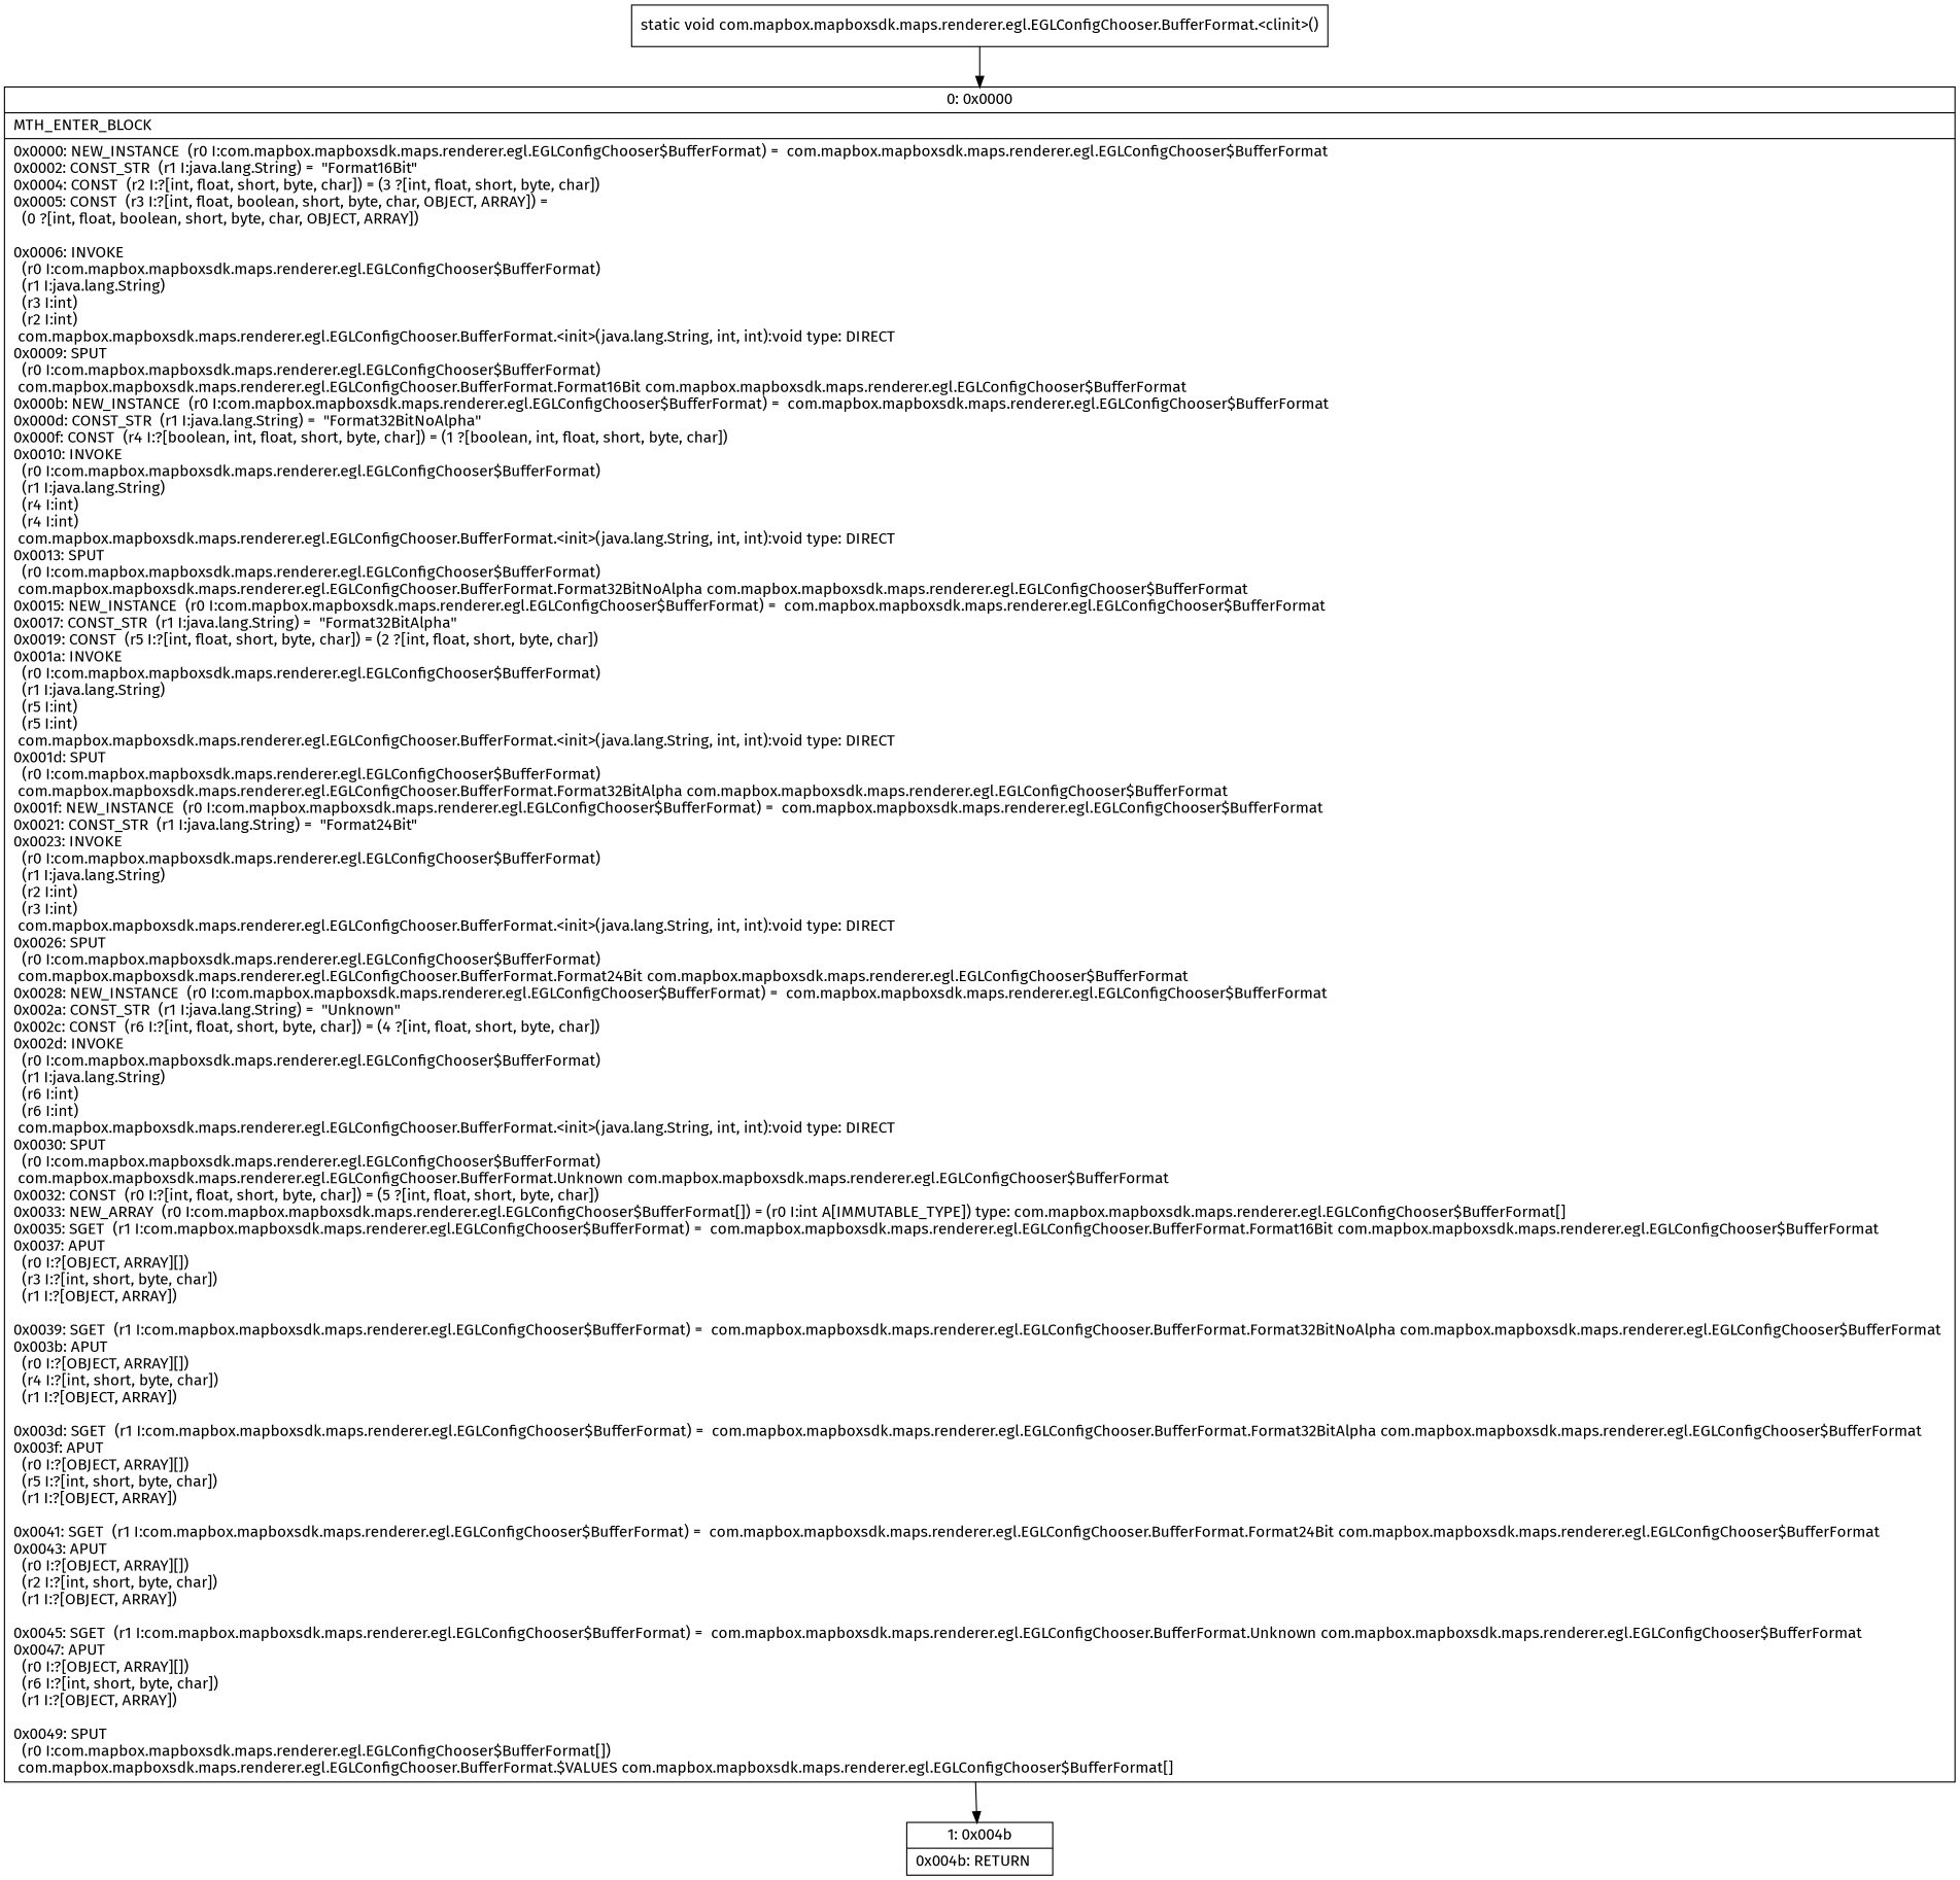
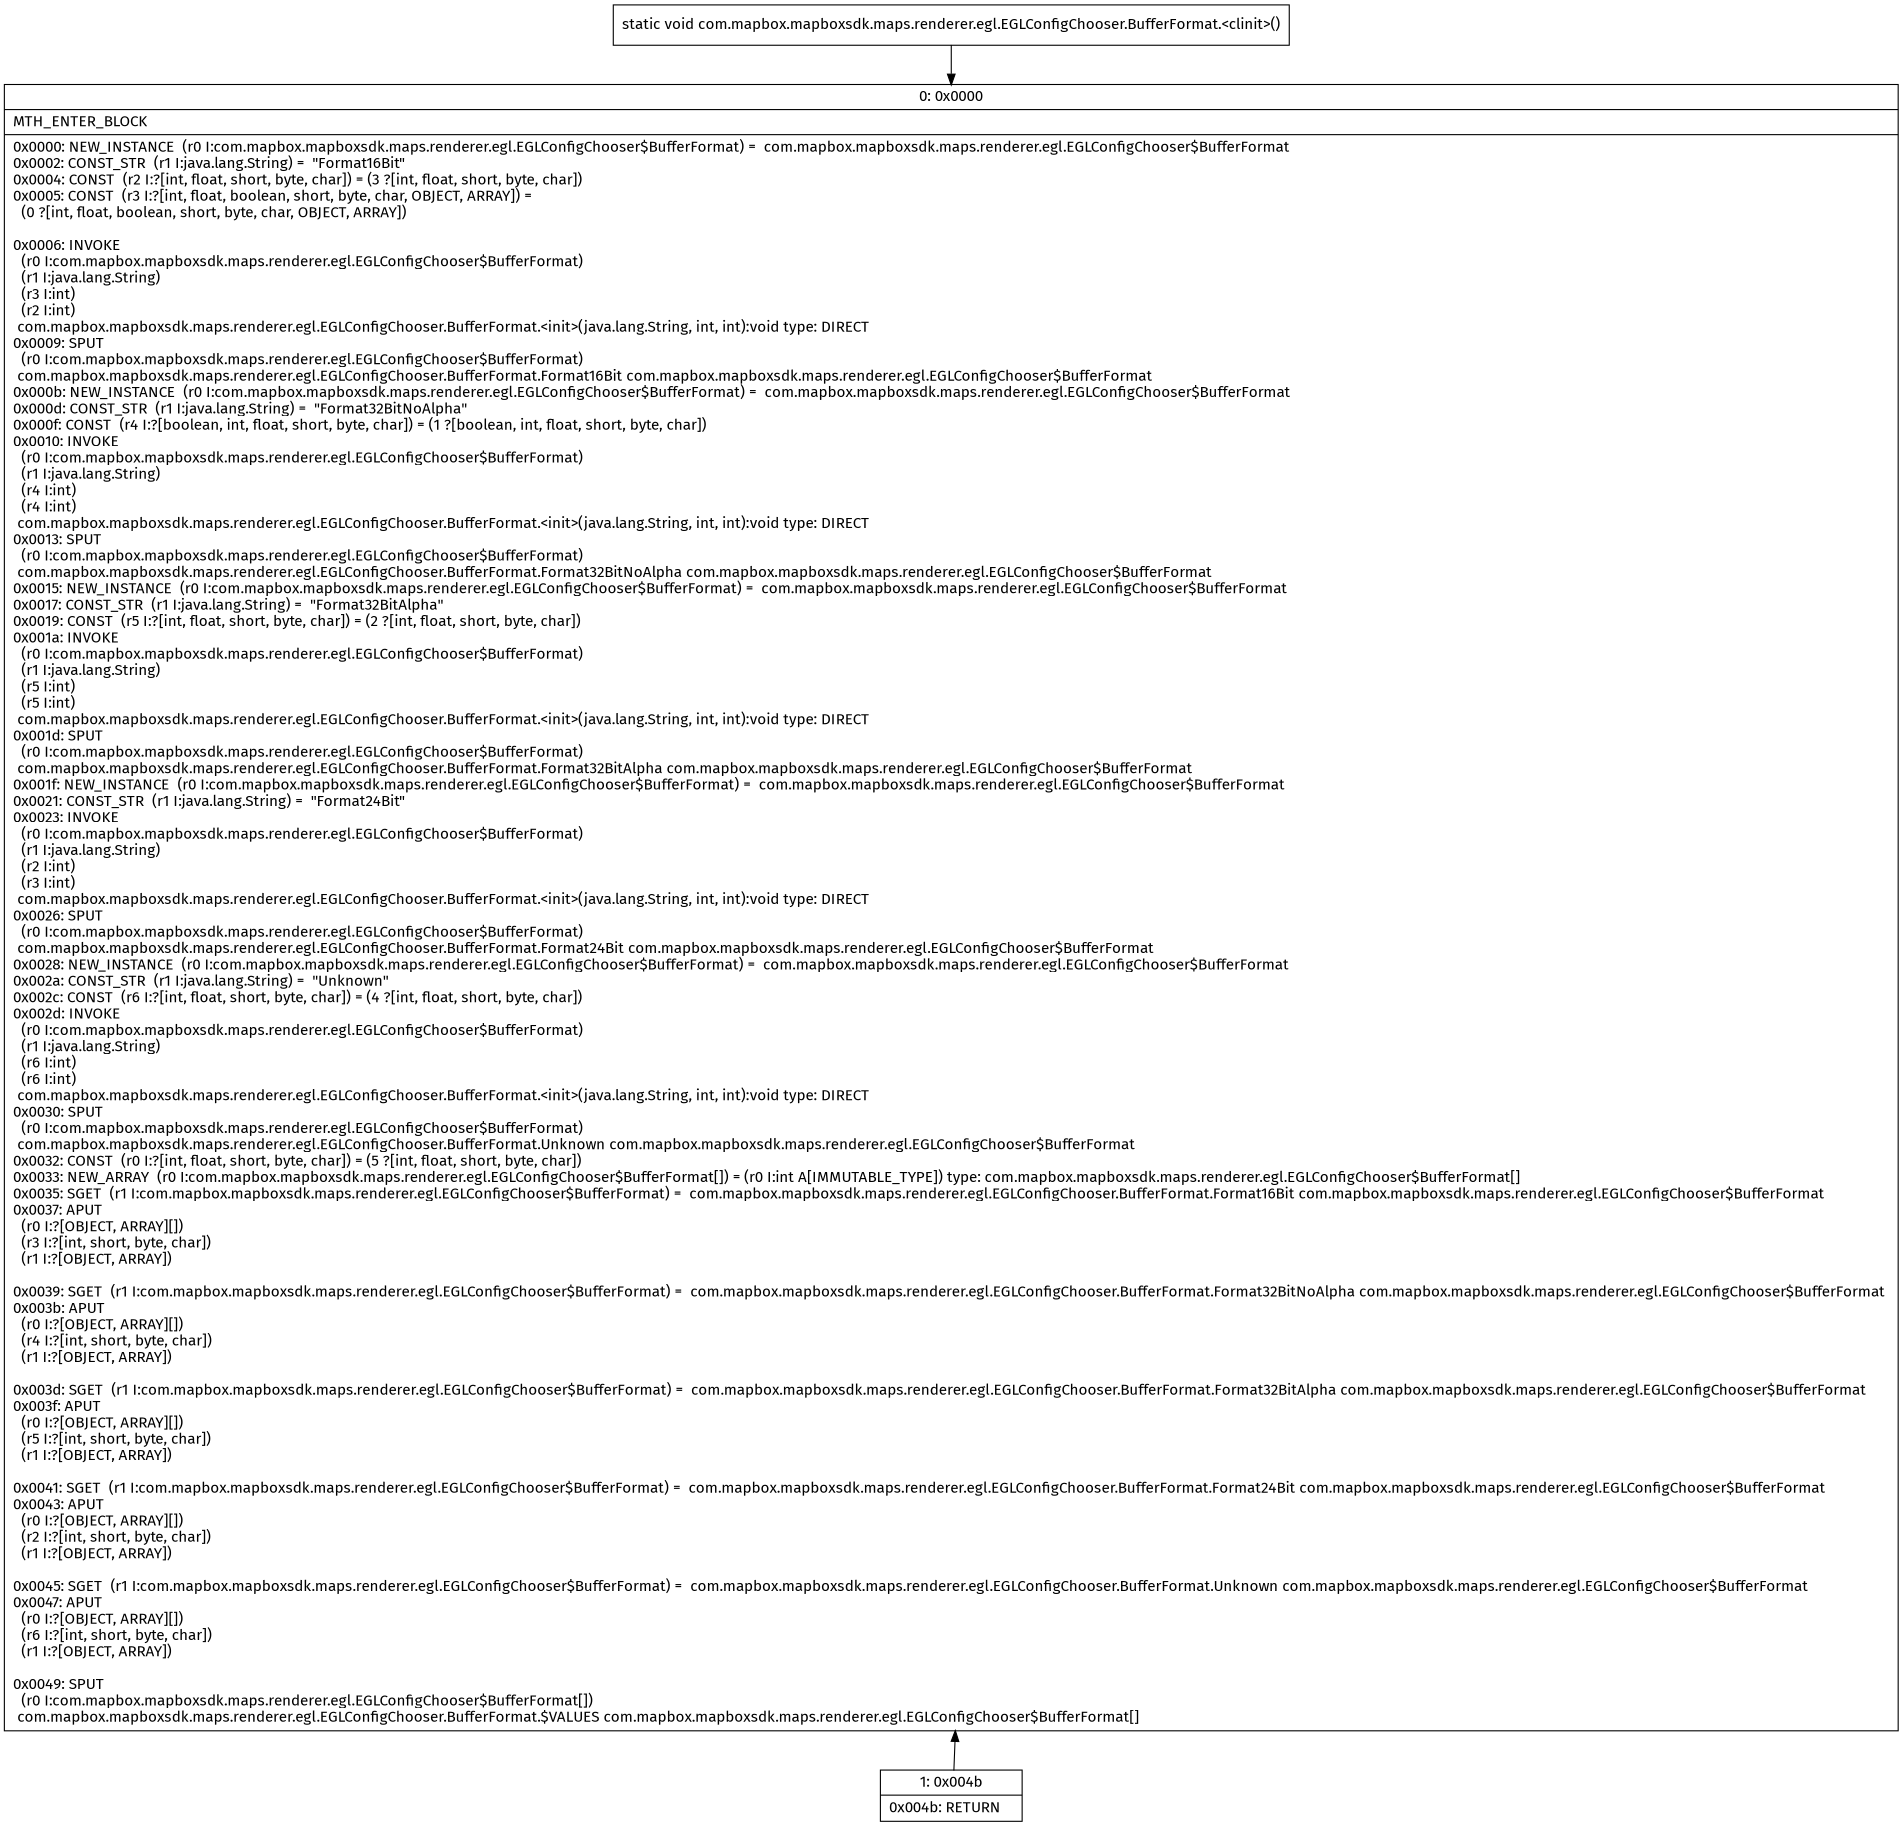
  digraph {
    fontname="Fira Sans"
    node [shape=record fontname="Fira Sans"]
    edge [fontname="Fira Sans"]
    n1 [label="{0\:\ 0x0000|MTH_ENTER_BLOCK\l|0x0000: NEW_INSTANCE  (r0 I:com.mapbox.mapboxsdk.maps.renderer.egl.EGLConfigChooser$BufferFormat) =  com.mapbox.mapboxsdk.maps.renderer.egl.EGLConfigChooser$BufferFormat \l0x0002: CONST_STR  (r1 I:java.lang.String) =  \"Format16Bit\" \l0x0004: CONST  (r2 I:?[int, float, short, byte, char]) = (3 ?[int, float, short, byte, char]) \l0x0005: CONST  (r3 I:?[int, float, boolean, short, byte, char, OBJECT, ARRAY]) = \l  (0 ?[int, float, boolean, short, byte, char, OBJECT, ARRAY])\l \l0x0006: INVOKE  \l  (r0 I:com.mapbox.mapboxsdk.maps.renderer.egl.EGLConfigChooser$BufferFormat)\l  (r1 I:java.lang.String)\l  (r3 I:int)\l  (r2 I:int)\l com.mapbox.mapboxsdk.maps.renderer.egl.EGLConfigChooser.BufferFormat.\<init\>(java.lang.String, int, int):void type: DIRECT \l0x0009: SPUT  \l  (r0 I:com.mapbox.mapboxsdk.maps.renderer.egl.EGLConfigChooser$BufferFormat)\l com.mapbox.mapboxsdk.maps.renderer.egl.EGLConfigChooser.BufferFormat.Format16Bit com.mapbox.mapboxsdk.maps.renderer.egl.EGLConfigChooser$BufferFormat \l0x000b: NEW_INSTANCE  (r0 I:com.mapbox.mapboxsdk.maps.renderer.egl.EGLConfigChooser$BufferFormat) =  com.mapbox.mapboxsdk.maps.renderer.egl.EGLConfigChooser$BufferFormat \l0x000d: CONST_STR  (r1 I:java.lang.String) =  \"Format32BitNoAlpha\" \l0x000f: CONST  (r4 I:?[boolean, int, float, short, byte, char]) = (1 ?[boolean, int, float, short, byte, char]) \l0x0010: INVOKE  \l  (r0 I:com.mapbox.mapboxsdk.maps.renderer.egl.EGLConfigChooser$BufferFormat)\l  (r1 I:java.lang.String)\l  (r4 I:int)\l  (r4 I:int)\l com.mapbox.mapboxsdk.maps.renderer.egl.EGLConfigChooser.BufferFormat.\<init\>(java.lang.String, int, int):void type: DIRECT \l0x0013: SPUT  \l  (r0 I:com.mapbox.mapboxsdk.maps.renderer.egl.EGLConfigChooser$BufferFormat)\l com.mapbox.mapboxsdk.maps.renderer.egl.EGLConfigChooser.BufferFormat.Format32BitNoAlpha com.mapbox.mapboxsdk.maps.renderer.egl.EGLConfigChooser$BufferFormat \l0x0015: NEW_INSTANCE  (r0 I:com.mapbox.mapboxsdk.maps.renderer.egl.EGLConfigChooser$BufferFormat) =  com.mapbox.mapboxsdk.maps.renderer.egl.EGLConfigChooser$BufferFormat \l0x0017: CONST_STR  (r1 I:java.lang.String) =  \"Format32BitAlpha\" \l0x0019: CONST  (r5 I:?[int, float, short, byte, char]) = (2 ?[int, float, short, byte, char]) \l0x001a: INVOKE  \l  (r0 I:com.mapbox.mapboxsdk.maps.renderer.egl.EGLConfigChooser$BufferFormat)\l  (r1 I:java.lang.String)\l  (r5 I:int)\l  (r5 I:int)\l com.mapbox.mapboxsdk.maps.renderer.egl.EGLConfigChooser.BufferFormat.\<init\>(java.lang.String, int, int):void type: DIRECT \l0x001d: SPUT  \l  (r0 I:com.mapbox.mapboxsdk.maps.renderer.egl.EGLConfigChooser$BufferFormat)\l com.mapbox.mapboxsdk.maps.renderer.egl.EGLConfigChooser.BufferFormat.Format32BitAlpha com.mapbox.mapboxsdk.maps.renderer.egl.EGLConfigChooser$BufferFormat \l0x001f: NEW_INSTANCE  (r0 I:com.mapbox.mapboxsdk.maps.renderer.egl.EGLConfigChooser$BufferFormat) =  com.mapbox.mapboxsdk.maps.renderer.egl.EGLConfigChooser$BufferFormat \l0x0021: CONST_STR  (r1 I:java.lang.String) =  \"Format24Bit\" \l0x0023: INVOKE  \l  (r0 I:com.mapbox.mapboxsdk.maps.renderer.egl.EGLConfigChooser$BufferFormat)\l  (r1 I:java.lang.String)\l  (r2 I:int)\l  (r3 I:int)\l com.mapbox.mapboxsdk.maps.renderer.egl.EGLConfigChooser.BufferFormat.\<init\>(java.lang.String, int, int):void type: DIRECT \l0x0026: SPUT  \l  (r0 I:com.mapbox.mapboxsdk.maps.renderer.egl.EGLConfigChooser$BufferFormat)\l com.mapbox.mapboxsdk.maps.renderer.egl.EGLConfigChooser.BufferFormat.Format24Bit com.mapbox.mapboxsdk.maps.renderer.egl.EGLConfigChooser$BufferFormat \l0x0028: NEW_INSTANCE  (r0 I:com.mapbox.mapboxsdk.maps.renderer.egl.EGLConfigChooser$BufferFormat) =  com.mapbox.mapboxsdk.maps.renderer.egl.EGLConfigChooser$BufferFormat \l0x002a: CONST_STR  (r1 I:java.lang.String) =  \"Unknown\" \l0x002c: CONST  (r6 I:?[int, float, short, byte, char]) = (4 ?[int, float, short, byte, char]) \l0x002d: INVOKE  \l  (r0 I:com.mapbox.mapboxsdk.maps.renderer.egl.EGLConfigChooser$BufferFormat)\l  (r1 I:java.lang.String)\l  (r6 I:int)\l  (r6 I:int)\l com.mapbox.mapboxsdk.maps.renderer.egl.EGLConfigChooser.BufferFormat.\<init\>(java.lang.String, int, int):void type: DIRECT \l0x0030: SPUT  \l  (r0 I:com.mapbox.mapboxsdk.maps.renderer.egl.EGLConfigChooser$BufferFormat)\l com.mapbox.mapboxsdk.maps.renderer.egl.EGLConfigChooser.BufferFormat.Unknown com.mapbox.mapboxsdk.maps.renderer.egl.EGLConfigChooser$BufferFormat \l0x0032: CONST  (r0 I:?[int, float, short, byte, char]) = (5 ?[int, float, short, byte, char]) \l0x0033: NEW_ARRAY  (r0 I:com.mapbox.mapboxsdk.maps.renderer.egl.EGLConfigChooser$BufferFormat[]) = (r0 I:int A[IMMUTABLE_TYPE]) type: com.mapbox.mapboxsdk.maps.renderer.egl.EGLConfigChooser$BufferFormat[] \l0x0035: SGET  (r1 I:com.mapbox.mapboxsdk.maps.renderer.egl.EGLConfigChooser$BufferFormat) =  com.mapbox.mapboxsdk.maps.renderer.egl.EGLConfigChooser.BufferFormat.Format16Bit com.mapbox.mapboxsdk.maps.renderer.egl.EGLConfigChooser$BufferFormat \l0x0037: APUT  \l  (r0 I:?[OBJECT, ARRAY][])\l  (r3 I:?[int, short, byte, char])\l  (r1 I:?[OBJECT, ARRAY])\l \l0x0039: SGET  (r1 I:com.mapbox.mapboxsdk.maps.renderer.egl.EGLConfigChooser$BufferFormat) =  com.mapbox.mapboxsdk.maps.renderer.egl.EGLConfigChooser.BufferFormat.Format32BitNoAlpha com.mapbox.mapboxsdk.maps.renderer.egl.EGLConfigChooser$BufferFormat \l0x003b: APUT  \l  (r0 I:?[OBJECT, ARRAY][])\l  (r4 I:?[int, short, byte, char])\l  (r1 I:?[OBJECT, ARRAY])\l \l0x003d: SGET  (r1 I:com.mapbox.mapboxsdk.maps.renderer.egl.EGLConfigChooser$BufferFormat) =  com.mapbox.mapboxsdk.maps.renderer.egl.EGLConfigChooser.BufferFormat.Format32BitAlpha com.mapbox.mapboxsdk.maps.renderer.egl.EGLConfigChooser$BufferFormat \l0x003f: APUT  \l  (r0 I:?[OBJECT, ARRAY][])\l  (r5 I:?[int, short, byte, char])\l  (r1 I:?[OBJECT, ARRAY])\l \l0x0041: SGET  (r1 I:com.mapbox.mapboxsdk.maps.renderer.egl.EGLConfigChooser$BufferFormat) =  com.mapbox.mapboxsdk.maps.renderer.egl.EGLConfigChooser.BufferFormat.Format24Bit com.mapbox.mapboxsdk.maps.renderer.egl.EGLConfigChooser$BufferFormat \l0x0043: APUT  \l  (r0 I:?[OBJECT, ARRAY][])\l  (r2 I:?[int, short, byte, char])\l  (r1 I:?[OBJECT, ARRAY])\l \l0x0045: SGET  (r1 I:com.mapbox.mapboxsdk.maps.renderer.egl.EGLConfigChooser$BufferFormat) =  com.mapbox.mapboxsdk.maps.renderer.egl.EGLConfigChooser.BufferFormat.Unknown com.mapbox.mapboxsdk.maps.renderer.egl.EGLConfigChooser$BufferFormat \l0x0047: APUT  \l  (r0 I:?[OBJECT, ARRAY][])\l  (r6 I:?[int, short, byte, char])\l  (r1 I:?[OBJECT, ARRAY])\l \l0x0049: SPUT  \l  (r0 I:com.mapbox.mapboxsdk.maps.renderer.egl.EGLConfigChooser$BufferFormat[])\l com.mapbox.mapboxsdk.maps.renderer.egl.EGLConfigChooser.BufferFormat.$VALUES com.mapbox.mapboxsdk.maps.renderer.egl.EGLConfigChooser$BufferFormat[] \l}"]
    n2 [label="{1\:\ 0x004b|0x004b: RETURN   \l}"]
    n3 [label="{static void com.mapbox.mapboxsdk.maps.renderer.egl.EGLConfigChooser.BufferFormat.\<clinit\>() }"]
-   n1 -> n2
+   n2 -> n1
    n3 -> n1
  }
